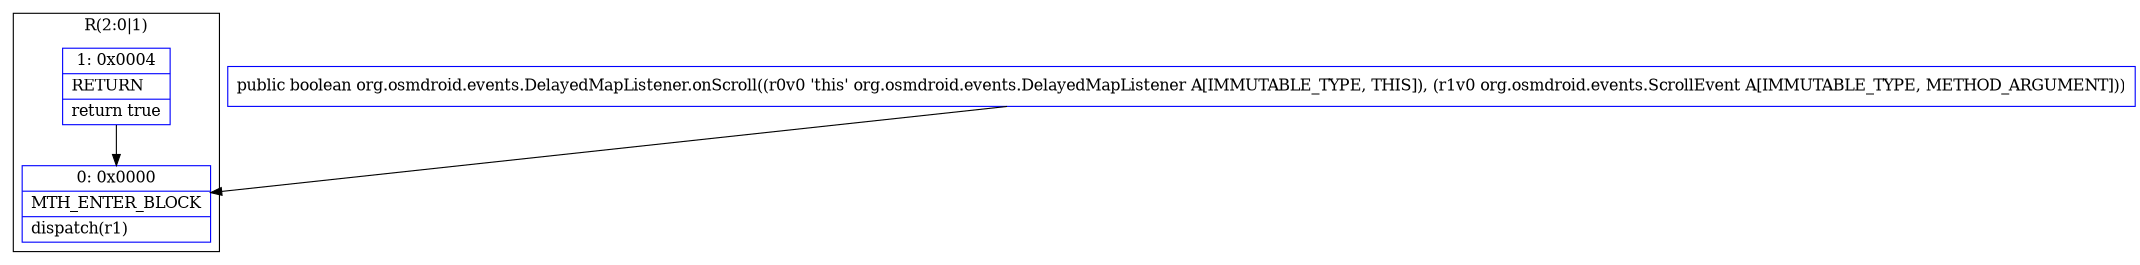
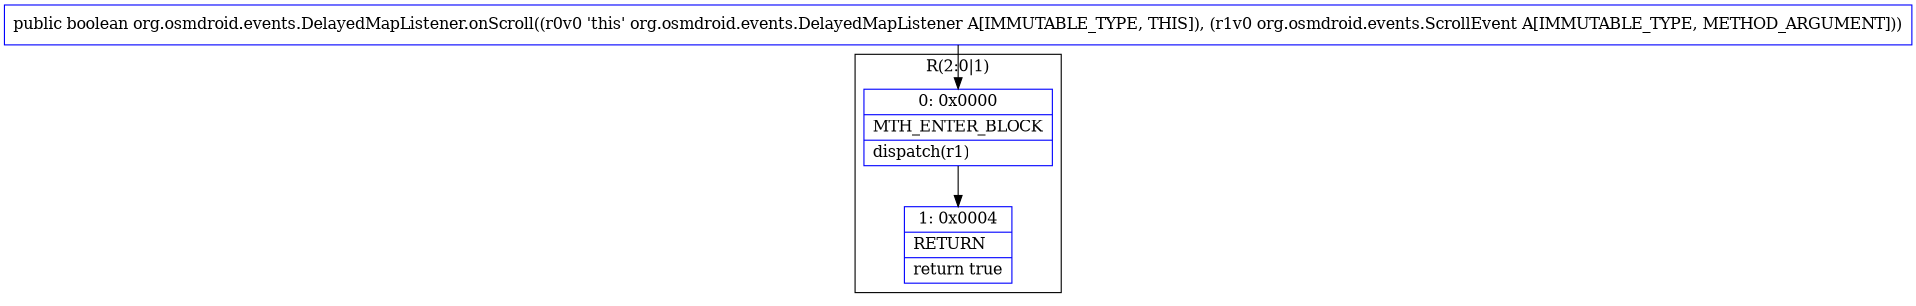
  digraph {
    node [color=blue shape=record]
    n1 [label="{0\:\ 0x0000|MTH_ENTER_BLOCK\l|dispatch(r1)\l}"]
    n2 [label="{1\:\ 0x0004|RETURN\l|return true\l}"]
    n3 [label="{public boolean org.osmdroid.events.DelayedMapListener.onScroll((r0v0 'this' org.osmdroid.events.DelayedMapListener A[IMMUTABLE_TYPE, THIS]), (r1v0 org.osmdroid.events.ScrollEvent A[IMMUTABLE_TYPE, METHOD_ARGUMENT])) }"]
    subgraph cluster_1 {
      label="R(2:0|1)"
      n1
      n2
    }
-   n2 -> n1
+   n1 -> n2
    n3 -> n1
  }
